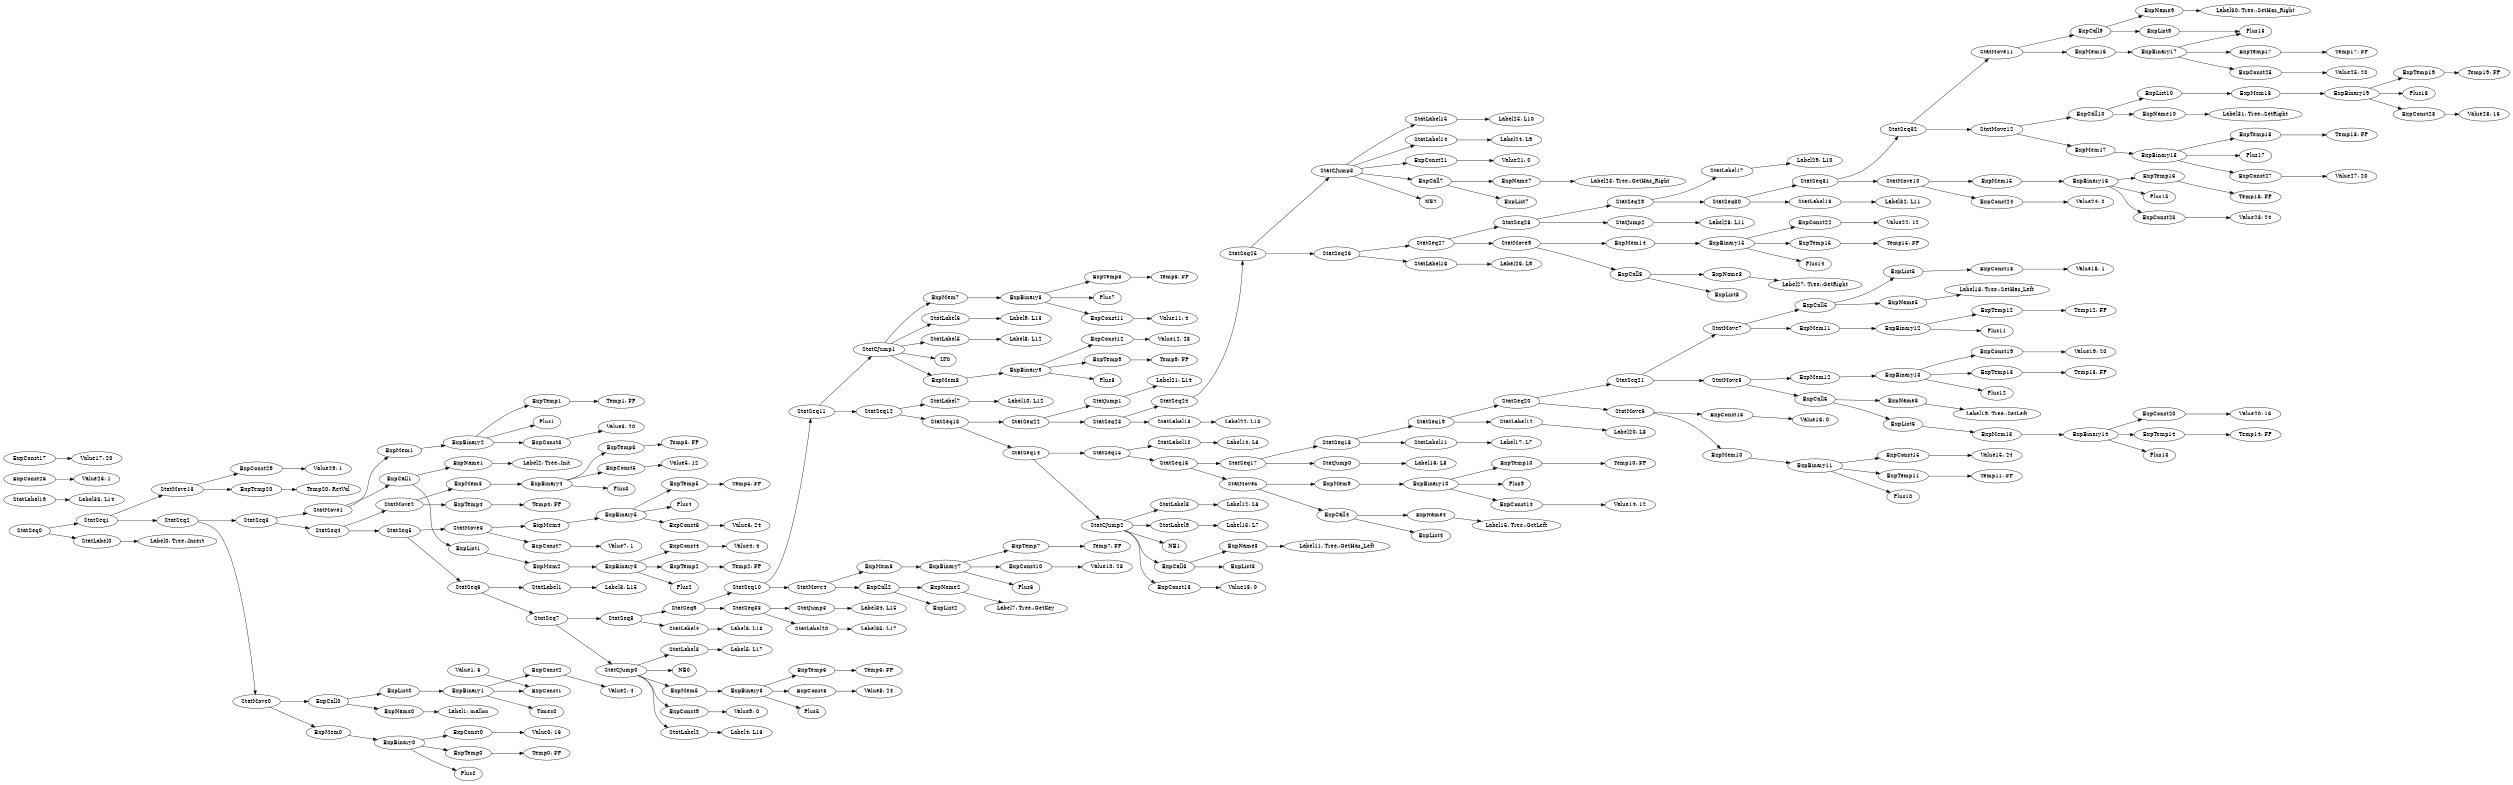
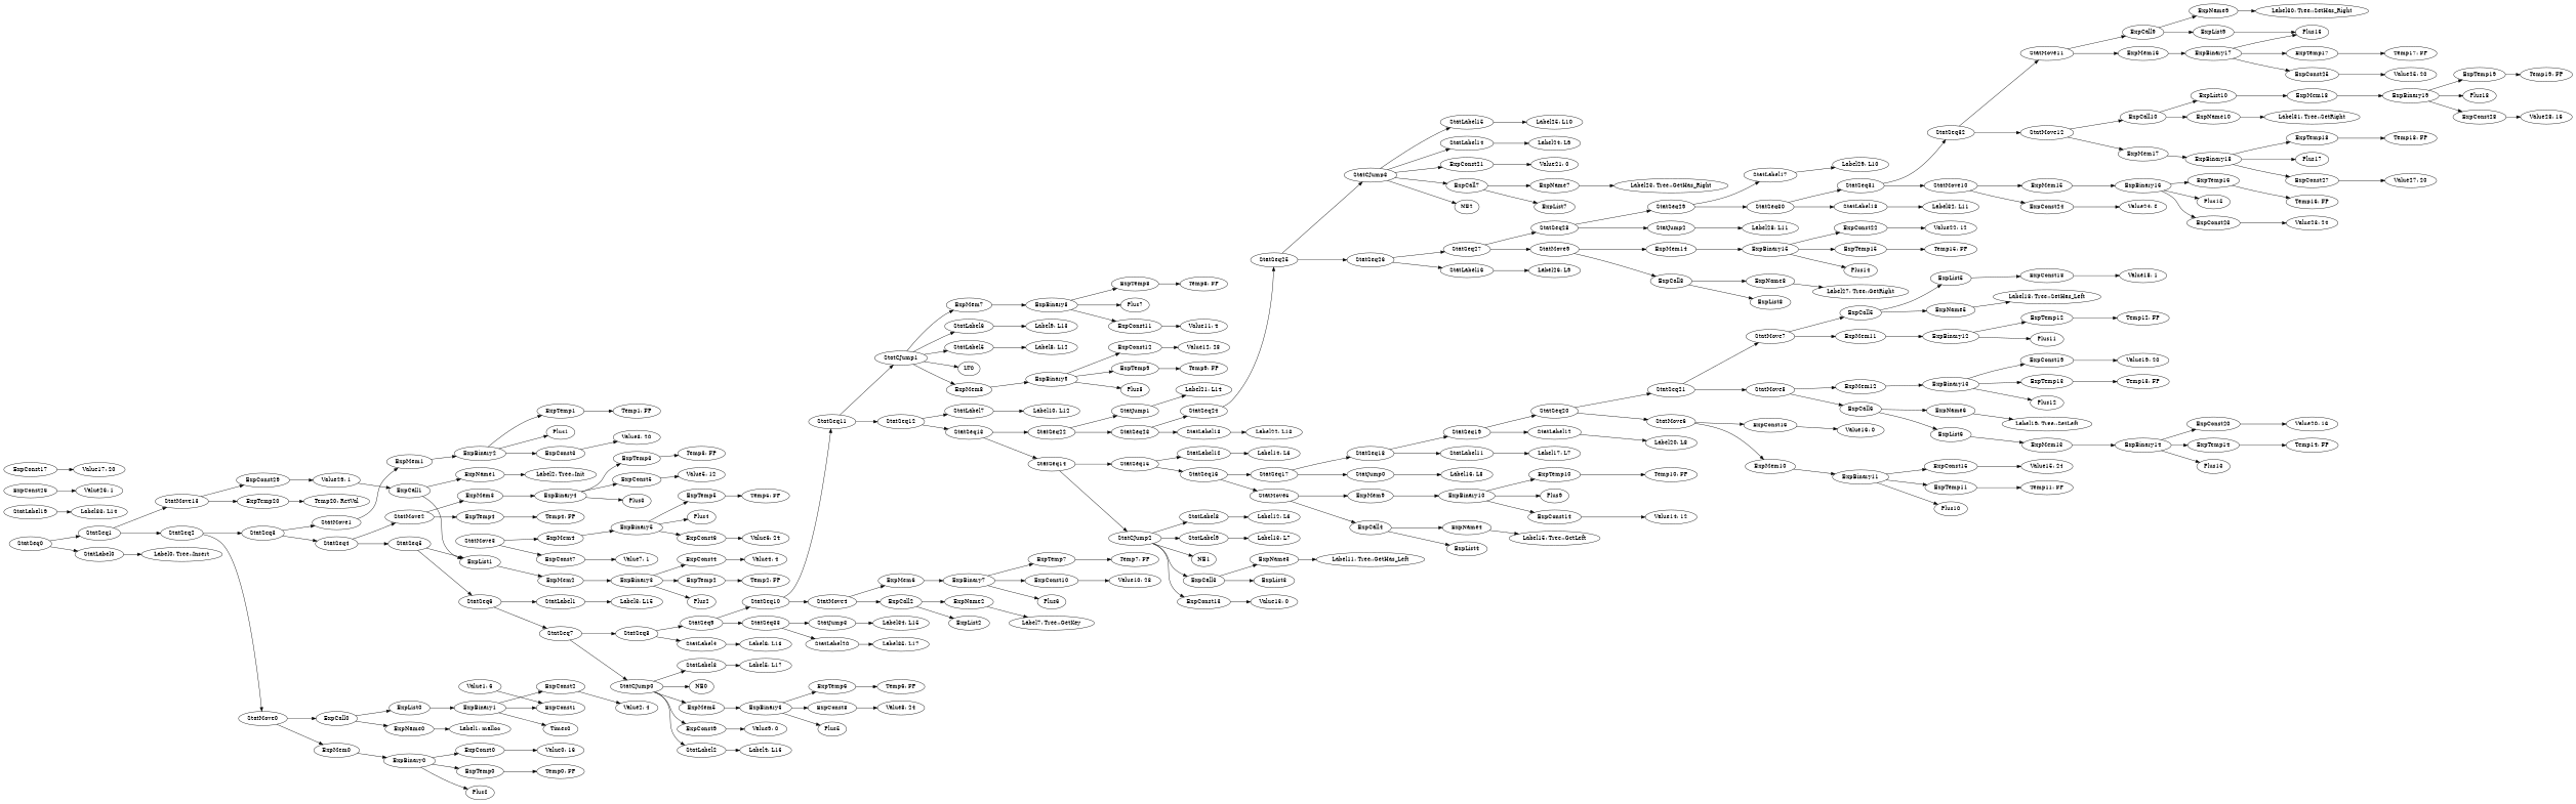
  digraph {
    ordering=out
    rankdir=LR
    StatSeq9
    StatSeq10
    StatSeq33
    StatSeq11
    StatMove4
    StatJump3
    StatLabel20
    StatCJump1
    StatSeq12
    ExpMem6
    ExpCall2
    "Label34: L15"
    "Label35: L17"
    StatLabel19
    "Label33: L14"
    StatSeq24
    StatSeq25
    StatCJump3
    StatSeq26
    StatLabel15
    StatLabel14
    ExpConst21
    ExpCall7
    NE2
    StatSeq27
    StatLabel16
    ExpList10
    ExpMem18
    ExpBinary19
    ExpTemp19
    Plus18
    ExpConst28
    "Temp19: FP"
    "Value28: 16"
    ExpCall10
    ExpName10
    "Label31: Tree::SetRight"
    ExpMem17
    ExpBinary18
    ExpTemp18
    Plus17
    ExpConst27
    "Temp18: FP"
    "Value27: 20"
    StatSeq32
    StatMove11
    StatMove12
    ExpCall9
    ExpMem16
    ExpName9
    ExpList9
    ExpBinary17
    "Label30: Tree::SetHas_Right"
    StatMove10
    ExpMem15
    ExpConst24
    ExpBinary16
    "Value24: 0"
    ExpTemp16
    Plus15
    ExpConst23
    "Temp16: FP"
    "Value23: 24"
    StatSeq29
    StatLabel17
    StatSeq30
    "Label29: L10"
    StatSeq31
    StatLabel18
    "Label32: L11"
    ExpConst29
    "Value29: 1"
    StatSeq28
    StatJump2
    "Label28: L11"
    StatMove9
    ExpMem14
    ExpCall8
    ExpBinary15
    ExpName8
    ExpList8
    ExpConst22
    ExpTemp15
    Plus14
    "Label27: Tree::GetRight"
    "Value22: 12"
    "Temp15: FP"
    "Label25: L10"
    "Label24: L9"
    "Value21: 0"
    ExpName7
    ExpList7
    "Label26: L9"
    Plus16
    ExpConst26
    "Value26: 1"
    "Label23: Tree::GetHas_Right"
    StatLabel13
    "Label22: L13"
    StatSeq22
    StatJump1
    StatSeq23
    "Label21: L14"
    StatSeq19
    StatSeq20
    StatLabel12
    StatSeq21
    StatMove6
    "Label20: L8"
    StatMove7
    StatMove8
    ExpConst16
    ExpMem10
    ExpMem13
    ExpBinary14
    ExpConst20
    ExpTemp14
    Plus13
    "Value20: 16"
    "Temp14: FP"
    ExpName6
    "Label19: Tree::SetLeft"
    ExpMem12
    ExpBinary13
    ExpConst19
    ExpTemp13
    Plus12
    "Value19: 20"
    "Temp13: FP"
    ExpCall5
    ExpMem11
    ExpCall6
    ExpList5
    ExpName5
    ExpBinary12
    ExpList6
    ExpConst18
    "Value18: 1"
    "Label18: Tree::SetHas_Left"
    ExpTemp12
    Plus11
    ExpTemp17
    ExpConst25
    ExpConst17
    "Value17: 20"
    "Temp12: FP"
    "Value16: 0"
    ExpBinary11
    ExpConst15
    ExpTemp11
    Plus10
    "Value15: 24"
    "Temp11: FP"
    StatSeq18
    StatLabel11
    "Label17: L7"
    ExpTemp6
    "Temp6: FP"
    StatMove3
    ExpMem4
    ExpConst7
    ExpBinary5
    "Value7: 1"
    ExpTemp5
    Plus4
    ExpConst6
    "Temp5: FP"
    "Value6: 24"
    ExpMem7
    StatLabel6
    StatLabel5
    LT0
    ExpMem8
    StatLabel7
    StatSeq13
    ExpBinary8
    "Label9: L13"
    "Label8: L12"
    ExpBinary9
    "Label10: L12"
    StatSeq14
    StatMove2
    ExpMem3
    ExpTemp4
    ExpBinary4
    "Temp4: FP"
    ExpTemp3
    ExpConst5
    Plus3
    "Temp3: FP"
    "Value5: 12"
    ExpConst0
    "Value0: 16"
    StatSeq6
    StatLabel1
    StatSeq7
    "Label3: L15"
    StatSeq8
    StatCJump0
    StatLabel4
    StatLabel3
    NE0
    ExpMem5
    ExpConst9
    StatLabel2
    StatLabel8
    "Label12: L6"
    "Label6: L16"
    StatSeq3
    StatMove1
    StatSeq4
    ExpMem1
    ExpCall1
    StatSeq5
    ExpBinary2
    ExpName1
    ExpList1
    StatSeq15
    StatLabel10
    StatSeq16
    "Label14: L6"
    StatSeq17
    StatMove5
    StatJump0
    ExpMem9
    ExpCall4
    ExpConst4
    "Value4: 4"
    ExpTemp8
    Plus7
    ExpConst11
    "Temp8: FP"
    "Value11: 4"
    "Label5: L17"
    ExpBinary3
    ExpTemp2
    Plus2
    "Temp2: FP"
    ExpConst2
    "Value2: 4"
    "Value1: 6"
    ExpConst1
    ExpBinary6
    "Value9: 0"
    "Label4: L16"
    ExpConst8
    Plus5
    ExpList0
    ExpBinary1
    Times0
    StatLabel9
    "Label13: L7"
    ExpTemp1
    Plus1
    ExpConst3
    "Label2: Tree::Init"
    ExpMem2
    StatMove13
    ExpTemp20
    "Temp20: RetVal"
    ExpBinary7
    ExpName2
    ExpList2
    StatCJump2
    NE1
    ExpCall3
    ExpConst13
    ExpName3
    ExpList3
    "Value13: 0"
    "Value8: 24"
    ExpName0
    "Label1: malloc"
    StatSeq1
    StatSeq2
    StatMove0
    ExpCall0
    ExpMem0
    "Temp1: FP"
    "Value3: 20"
    "Label16: L8"
    StatLabel0
    "Label0: Tree::Insert"
    "Temp17: FP"
    "Value25: 20"
    ExpBinary0
    ExpTemp0
    Plus0
    "Temp0: FP"
    ExpBinary10
    ExpTemp10
    Plus9
    ExpConst14
    "Temp10: FP"
    "Value14: 12"
    ExpTemp7
    "Temp7: FP"
    ExpName4
    "Label15: Tree::GetLeft"
    StatSeq0
    "Label7: Tree::GetKey"
    ExpConst12
    "Value12: 28"
    ExpConst10
    "Value10: 28"
    ExpList4
    Plus6
    "Label11: Tree::GetHas_Left"
    ExpTemp9
    Plus8
    "Temp9: FP"
    StatSeq9 -> StatSeq10
    StatSeq9 -> StatSeq33
    StatSeq10 -> StatSeq11
    StatSeq10 -> StatMove4
    StatSeq33 -> StatJump3
    StatSeq33 -> StatLabel20
    StatSeq11 -> StatCJump1
    StatSeq11 -> StatSeq12
    StatMove4 -> ExpMem6
    StatMove4 -> ExpCall2
    StatJump3 -> "Label34: L15"
    StatLabel20 -> "Label35: L17"
    StatCJump1 -> ExpMem7
    StatCJump1 -> StatLabel6
    StatCJump1 -> StatLabel5
    StatCJump1 -> LT0
    StatCJump1 -> ExpMem8
    StatSeq12 -> StatLabel7
    StatSeq12 -> StatSeq13
    ExpMem6 -> ExpBinary7
    ExpCall2 -> ExpName2
    ExpCall2 -> ExpList2
    StatLabel19 -> "Label33: L14"
    StatSeq24 -> StatSeq25
    StatSeq25 -> StatCJump3
    StatSeq25 -> StatSeq26
    StatCJump3 -> StatLabel15
    StatCJump3 -> StatLabel14
    StatCJump3 -> ExpConst21
    StatCJump3 -> ExpCall7
    StatCJump3 -> NE2
    StatSeq26 -> StatSeq27
    StatSeq26 -> StatLabel16
    StatLabel15 -> "Label25: L10"
    StatLabel14 -> "Label24: L9"
    ExpConst21 -> "Value21: 0"
    ExpCall7 -> ExpName7
    ExpCall7 -> ExpList7
    StatSeq27 -> StatSeq28
    StatSeq27 -> StatMove9
    StatLabel16 -> "Label26: L9"
    ExpList10 -> ExpMem18
    ExpMem18 -> ExpBinary19
    ExpBinary19 -> ExpTemp19
    ExpBinary19 -> Plus18
    ExpBinary19 -> ExpConst28
    ExpTemp19 -> "Temp19: FP"
    ExpConst28 -> "Value28: 16"
    ExpCall10 -> ExpList10
    ExpCall10 -> ExpName10
    ExpName10 -> "Label31: Tree::SetRight"
    ExpMem17 -> ExpBinary18
    ExpBinary18 -> ExpTemp18
    ExpBinary18 -> Plus17
    ExpBinary18 -> ExpConst27
    ExpTemp18 -> "Temp18: FP"
    ExpConst27 -> "Value27: 20"
    StatSeq32 -> StatMove11
    StatSeq32 -> StatMove12
    StatMove11 -> ExpCall9
    StatMove11 -> ExpMem16
    StatMove12 -> ExpCall10
    StatMove12 -> ExpMem17
    ExpCall9 -> ExpName9
    ExpCall9 -> ExpList9
    ExpMem16 -> ExpBinary17
    ExpName9 -> "Label30: Tree::SetHas_Right"
    ExpList9 -> Plus16
    ExpBinary17 -> Plus16
    ExpBinary17 -> ExpTemp17
    ExpBinary17 -> ExpConst25
    StatMove10 -> ExpMem15
    StatMove10 -> ExpConst24
    ExpMem15 -> ExpBinary16
    ExpConst24 -> "Value24: 0"
    ExpBinary16 -> ExpTemp16
    ExpBinary16 -> Plus15
    ExpBinary16 -> ExpConst23
    ExpTemp16 -> "Temp16: FP"
    ExpConst23 -> "Value23: 24"
    StatSeq29 -> StatLabel17
    StatSeq29 -> StatSeq30
    StatLabel17 -> "Label29: L10"
    StatSeq30 -> StatSeq31
    StatSeq30 -> StatLabel18
    StatSeq31 -> StatSeq32
    StatSeq31 -> StatMove10
    StatLabel18 -> "Label32: L11"
    ExpConst29 -> "Value29: 1"
    StatSeq28 -> StatSeq29
    StatSeq28 -> StatJump2
    StatJump2 -> "Label28: L11"
    StatMove9 -> ExpMem14
    StatMove9 -> ExpCall8
    ExpMem14 -> ExpBinary15
    ExpCall8 -> ExpName8
    ExpCall8 -> ExpList8
    ExpBinary15 -> ExpConst22
    ExpBinary15 -> ExpTemp15
    ExpBinary15 -> Plus14
    ExpName8 -> "Label27: Tree::GetRight"
    ExpConst22 -> "Value22: 12"
    ExpTemp15 -> "Temp15: FP"
    ExpName7 -> "Label23: Tree::GetHas_Right"
    ExpConst26 -> "Value26: 1"
    StatLabel13 -> "Label22: L13"
    StatSeq22 -> StatJump1
    StatSeq22 -> StatSeq23
    StatJump1 -> "Label21: L14"
    StatSeq23 -> StatSeq24
    StatSeq23 -> StatLabel13
    StatSeq19 -> StatSeq20
    StatSeq19 -> StatLabel12
    StatSeq20 -> StatSeq21
    StatSeq20 -> StatMove6
    StatLabel12 -> "Label20: L8"
    StatSeq21 -> StatMove7
    StatSeq21 -> StatMove8
    StatMove6 -> ExpConst16
    StatMove6 -> ExpMem10
    StatMove7 -> ExpCall5
    StatMove7 -> ExpMem11
    StatMove8 -> ExpMem12
    StatMove8 -> ExpCall6
    ExpConst16 -> "Value16: 0"
    ExpMem10 -> ExpBinary11
    ExpMem13 -> ExpBinary14
    ExpBinary14 -> ExpConst20
    ExpBinary14 -> ExpTemp14
    ExpBinary14 -> Plus13
    ExpConst20 -> "Value20: 16"
    ExpTemp14 -> "Temp14: FP"
    ExpName6 -> "Label19: Tree::SetLeft"
    ExpMem12 -> ExpBinary13
    ExpBinary13 -> ExpConst19
    ExpBinary13 -> ExpTemp13
    ExpBinary13 -> Plus12
    ExpConst19 -> "Value19: 20"
    ExpTemp13 -> "Temp13: FP"
    ExpCall5 -> ExpList5
    ExpCall5 -> ExpName5
    ExpMem11 -> ExpBinary12
    ExpCall6 -> ExpName6
    ExpCall6 -> ExpList6
    ExpList5 -> ExpConst18
    ExpName5 -> "Label18: Tree::SetHas_Left"
    ExpBinary12 -> ExpTemp12
    ExpBinary12 -> Plus11
    ExpList6 -> ExpMem13
    ExpConst18 -> "Value18: 1"
    ExpTemp12 -> "Temp12: FP"
    ExpTemp17 -> "Temp17: FP"
    ExpConst25 -> "Value25: 20"
    ExpConst17 -> "Value17: 20"
    ExpBinary11 -> ExpConst15
    ExpBinary11 -> ExpTemp11
    ExpBinary11 -> Plus10
    ExpConst15 -> "Value15: 24"
    ExpTemp11 -> "Temp11: FP"
    StatSeq18 -> StatSeq19
    StatSeq18 -> StatLabel11
    StatLabel11 -> "Label17: L7"
    ExpTemp6 -> "Temp6: FP"
    StatMove3 -> ExpMem4
    StatMove3 -> ExpConst7
    ExpMem4 -> ExpBinary5
    ExpConst7 -> "Value7: 1"
    ExpBinary5 -> ExpTemp5
    ExpBinary5 -> Plus4
    ExpBinary5 -> ExpConst6
    ExpTemp5 -> "Temp5: FP"
    ExpConst6 -> "Value6: 24"
    ExpMem7 -> ExpBinary8
    StatLabel6 -> "Label9: L13"
    StatLabel5 -> "Label8: L12"
    ExpMem8 -> ExpBinary9
    StatLabel7 -> "Label10: L12"
    StatSeq13 -> StatSeq22
    StatSeq13 -> StatSeq14
    ExpBinary8 -> ExpTemp8
    ExpBinary8 -> Plus7
    ExpBinary8 -> ExpConst11
    ExpBinary9 -> ExpConst12
    ExpBinary9 -> ExpTemp9
    ExpBinary9 -> Plus8
    StatSeq14 -> StatSeq15
    StatSeq14 -> StatCJump2
    StatMove2 -> ExpMem3
    StatMove2 -> ExpTemp4
    ExpMem3 -> ExpBinary4
    ExpTemp4 -> "Temp4: FP"
    ExpBinary4 -> ExpTemp3
    ExpBinary4 -> ExpConst5
    ExpBinary4 -> Plus3
    ExpTemp3 -> "Temp3: FP"
    ExpConst5 -> "Value5: 12"
    ExpConst0 -> "Value0: 16"
    StatSeq6 -> StatLabel1
    StatSeq6 -> StatSeq7
    StatLabel1 -> "Label3: L15"
    StatSeq7 -> StatSeq8
    StatSeq7 -> StatCJump0
    StatSeq8 -> StatSeq9
    StatSeq8 -> StatLabel4
    StatCJump0 -> StatLabel3
    StatCJump0 -> NE0
    StatCJump0 -> ExpMem5
    StatCJump0 -> ExpConst9
    StatCJump0 -> StatLabel2
    StatLabel4 -> "Label6: L16"
    StatLabel3 -> "Label5: L17"
    ExpMem5 -> ExpBinary6
    ExpConst9 -> "Value9: 0"
    StatLabel2 -> "Label4: L16"
    StatLabel8 -> "Label12: L6"
    StatSeq3 -> StatMove1
    StatSeq3 -> StatSeq4
    StatMove1 -> ExpMem1
-   StatMove1 -> ExpCall1
+   "Value29: 1" -> ExpCall1
    StatSeq4 -> StatMove2
    StatSeq4 -> StatSeq5
    ExpMem1 -> ExpBinary2
    ExpCall1 -> ExpName1
    ExpCall1 -> ExpList1
-   StatSeq5 -> StatMove3
+   StatSeq5 -> ExpList1
    StatSeq5 -> StatSeq6
    ExpBinary2 -> ExpTemp1
    ExpBinary2 -> Plus1
    ExpBinary2 -> ExpConst3
    ExpName1 -> "Label2: Tree::Init"
    ExpList1 -> ExpMem2
    StatSeq15 -> StatLabel10
    StatSeq15 -> StatSeq16
    StatLabel10 -> "Label14: L6"
    StatSeq16 -> StatSeq17
    StatSeq16 -> StatMove5
    StatSeq17 -> StatSeq18
    StatSeq17 -> StatJump0
    StatMove5 -> ExpMem9
    StatMove5 -> ExpCall4
    StatJump0 -> "Label16: L8"
    ExpMem9 -> ExpBinary10
    ExpCall4 -> ExpName4
    ExpCall4 -> ExpList4
    ExpConst4 -> "Value4: 4"
    ExpTemp8 -> "Temp8: FP"
    ExpConst11 -> "Value11: 4"
    ExpBinary3 -> ExpConst4
    ExpBinary3 -> ExpTemp2
    ExpBinary3 -> Plus2
    ExpTemp2 -> "Temp2: FP"
    ExpConst2 -> "Value2: 4"
    "Value1: 6" -> ExpConst1
    ExpBinary6 -> ExpTemp6
    ExpBinary6 -> ExpConst8
    ExpBinary6 -> Plus5
    ExpConst8 -> "Value8: 24"
    ExpList0 -> ExpBinary1
    ExpBinary1 -> ExpConst2
    ExpBinary1 -> ExpConst1
    ExpBinary1 -> Times0
    StatLabel9 -> "Label13: L7"
    ExpTemp1 -> "Temp1: FP"
    ExpConst3 -> "Value3: 20"
    ExpMem2 -> ExpBinary3
    StatMove13 -> ExpConst29
    StatMove13 -> ExpTemp20
    ExpTemp20 -> "Temp20: RetVal"
    ExpBinary7 -> ExpTemp7
    ExpBinary7 -> ExpConst10
    ExpBinary7 -> Plus6
    ExpName2 -> "Label7: Tree::GetKey"
    StatCJump2 -> StatLabel8
    StatCJump2 -> StatLabel9
    StatCJump2 -> NE1
    StatCJump2 -> ExpCall3
    StatCJump2 -> ExpConst13
    ExpCall3 -> ExpName3
    ExpCall3 -> ExpList3
    ExpConst13 -> "Value13: 0"
    ExpName3 -> "Label11: Tree::GetHas_Left"
    ExpName0 -> "Label1: malloc"
    StatSeq1 -> StatMove13
    StatSeq1 -> StatSeq2
    StatSeq2 -> StatSeq3
    StatSeq2 -> StatMove0
    StatMove0 -> ExpCall0
    StatMove0 -> ExpMem0
    ExpCall0 -> ExpList0
    ExpCall0 -> ExpName0
    ExpMem0 -> ExpBinary0
    StatLabel0 -> "Label0: Tree::Insert"
    ExpBinary0 -> ExpConst0
    ExpBinary0 -> ExpTemp0
    ExpBinary0 -> Plus0
    ExpTemp0 -> "Temp0: FP"
    ExpBinary10 -> ExpTemp10
    ExpBinary10 -> Plus9
    ExpBinary10 -> ExpConst14
    ExpTemp10 -> "Temp10: FP"
    ExpConst14 -> "Value14: 12"
    ExpTemp7 -> "Temp7: FP"
    ExpName4 -> "Label15: Tree::GetLeft"
    StatSeq0 -> StatSeq1
    StatSeq0 -> StatLabel0
    ExpConst12 -> "Value12: 28"
    ExpConst10 -> "Value10: 28"
    ExpTemp9 -> "Temp9: FP"
  }
